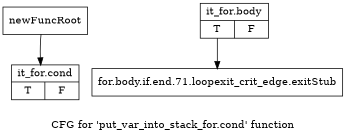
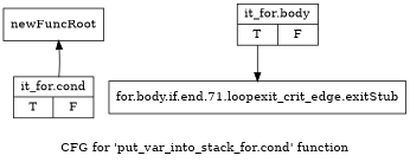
  digraph {
    label="CFG for 'put_var_into_stack_for.cond' function"
    node [shape=record]
    n1 [label="{newFuncRoot}"]
    n2 [label="{it_for.cond|{<s0>T|<s1>F}}"]
    n3 [label="{it_for.body|{<s0>T|<s1>F}}"]
    n4 [label="{for.body.if.end.71.loopexit_crit_edge.exitStub}"]
-   n1 -> n2
+   n2 -> n1
    n3 -> n4 [tailport=s0]
  }
